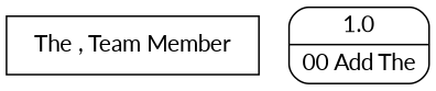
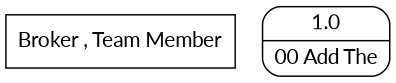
  digraph {
    fontname=Lato
    node [fontname=Lato]
-   n1 [label="The , Team Member" shape=box]
+   n1 [label="Broker , Team Member" shape=box]
    n2 [label="{<f0> 1.0|<f1> 00 Add The }" shape=Mrecord]
  }
